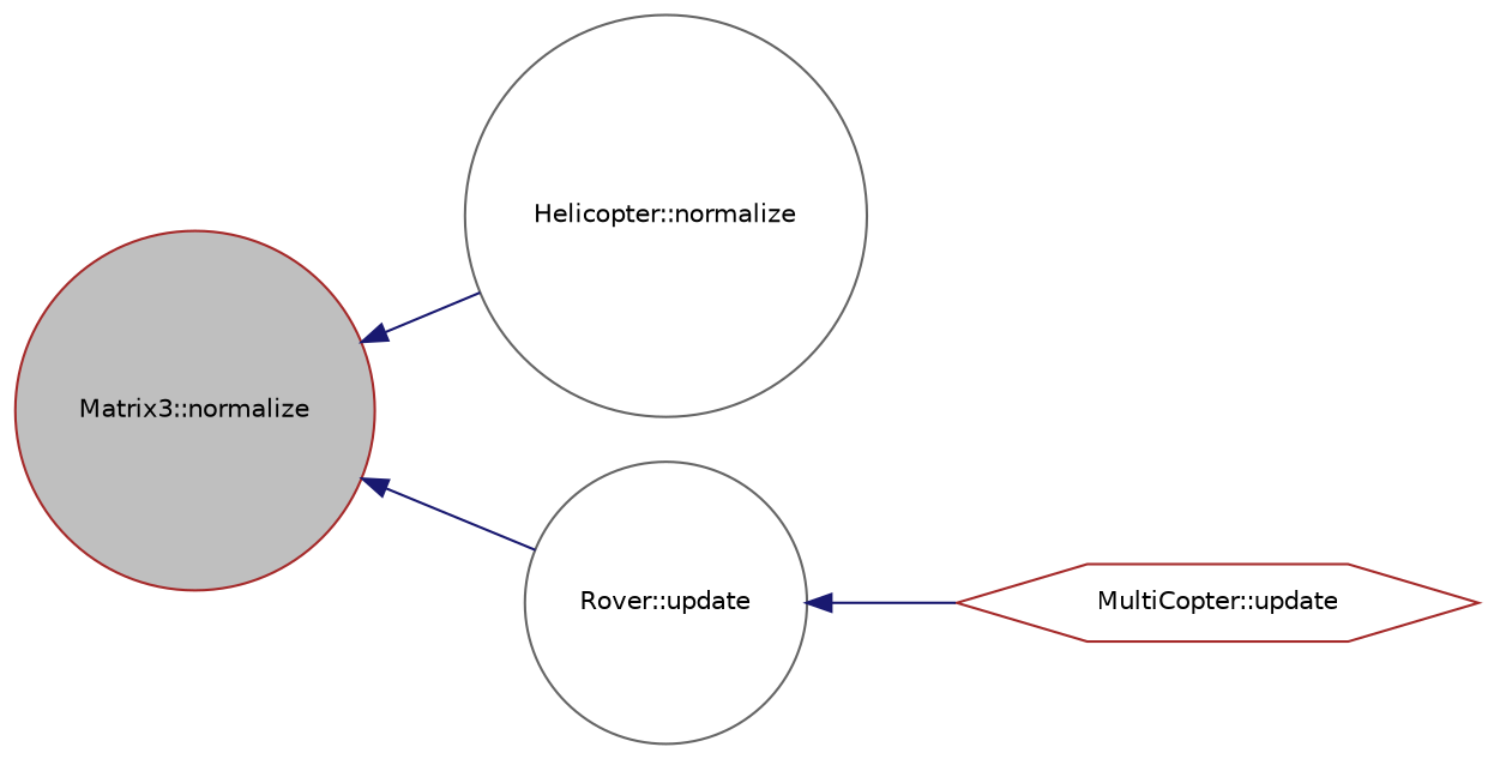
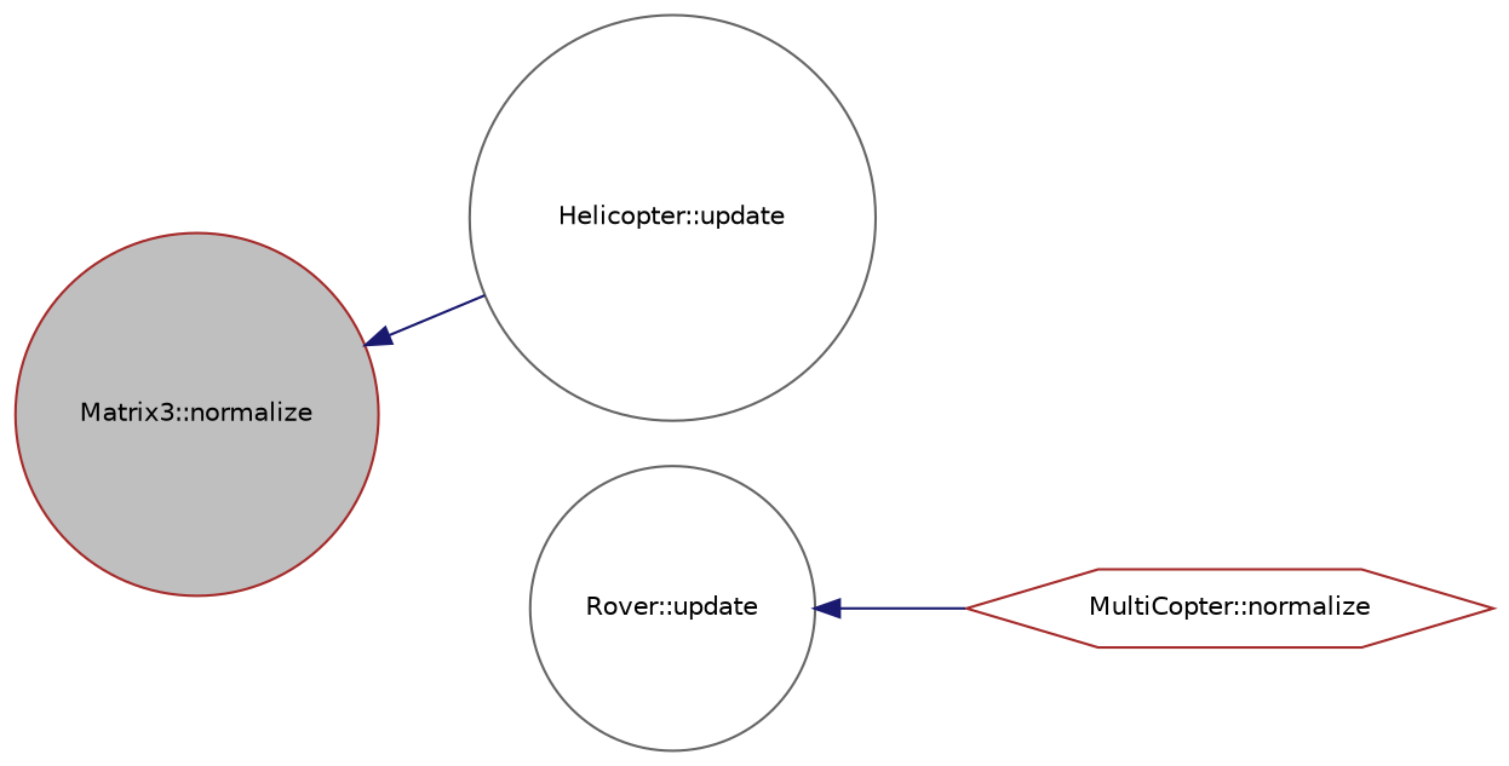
  digraph {
    rankdir=LR
    node [color=brown fillcolor=white fontname=Helvetica fontsize=10 shape=circle style=filled]
    edge [color=midnightblue dir=back fontname=Helvetica fontsize=10 labelfontname=Helvetica labelfontsize=10 style=solid]
    n1 [fillcolor=grey75 fontcolor=black height=0.2 label="Matrix3::normalize" width=0.4]
-   n2 [color=gray40 height=0.2 label="Helicopter::normalize" width=0.4]
+   n2 [color=gray40 height=0.2 label="Helicopter::update" width=0.4]
    n3 [color=gray40 height=0.2 label="Rover::update" width=0.4]
-   n4 [height=0.2 label="MultiCopter::update" shape=hexagon width=0.4]
+   n4 [height=0.2 label="MultiCopter::normalize" shape=hexagon width=0.4]
    n1 -> n2
-   n1 -> n3
    n3 -> n4
  }
